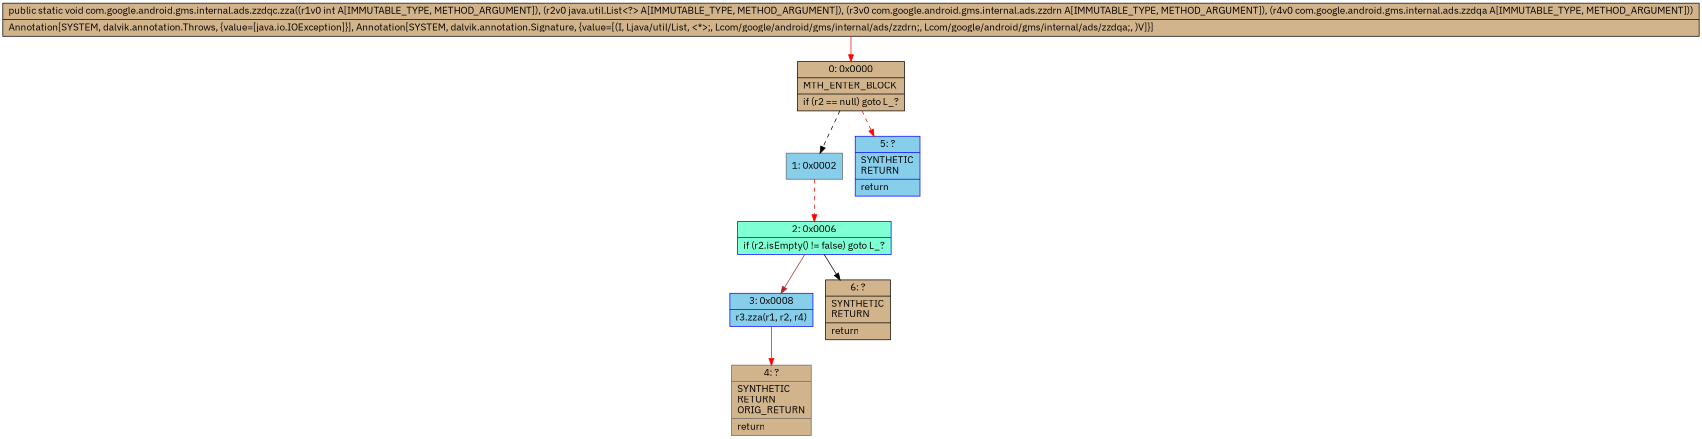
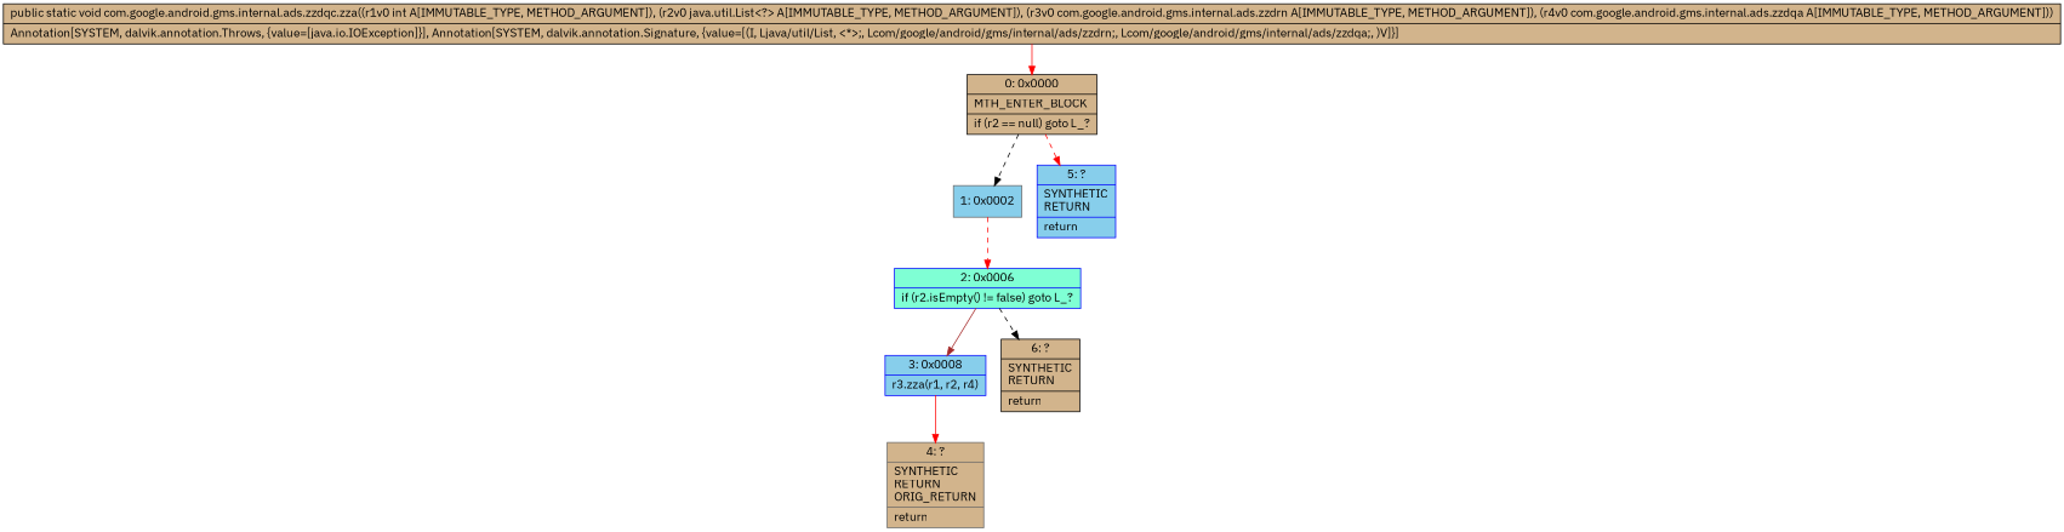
  digraph {
    fontname="IBM Plex Sans"
    node [color=black fillcolor=tan fontname="IBM Plex Sans" shape=record style=filled]
    edge [color=red fontname="IBM Plex Sans" style=dashed]
    n1 [label="{0\:\ 0x0000|MTH_ENTER_BLOCK\l|if (r2 == null) goto L_?\l}"]
    n2 [color=gray40 fillcolor=skyblue label="{1\:\ 0x0002}"]
    n3 [color=blue fillcolor=skyblue label="{5\:\ ?|SYNTHETIC\lRETURN\l|return\l}"]
    n4 [color=blue fillcolor=aquamarine label="{2\:\ 0x0006|if (r2.isEmpty() != false) goto L_?\l}"]
    n5 [color=blue fillcolor=skyblue label="{3\:\ 0x0008|r3.zza(r1, r2, r4)\l}"]
    n6 [label="{6\:\ ?|SYNTHETIC\lRETURN\l|return\l}"]
    n7 [color=gray40 label="{4\:\ ?|SYNTHETIC\lRETURN\lORIG_RETURN\l|return\l}"]
    n8 [label="{public static void com.google.android.gms.internal.ads.zzdqc.zza((r1v0 int A[IMMUTABLE_TYPE, METHOD_ARGUMENT]), (r2v0 java.util.List\<?\> A[IMMUTABLE_TYPE, METHOD_ARGUMENT]), (r3v0 com.google.android.gms.internal.ads.zzdrn A[IMMUTABLE_TYPE, METHOD_ARGUMENT]), (r4v0 com.google.android.gms.internal.ads.zzdqa A[IMMUTABLE_TYPE, METHOD_ARGUMENT]))  | Annotation[SYSTEM, dalvik.annotation.Throws, \{value=[java.io.IOException]\}], Annotation[SYSTEM, dalvik.annotation.Signature, \{value=[(I, Ljava\/util\/List, \<*\>;, Lcom\/google\/android\/gms\/internal\/ads\/zzdrn;, Lcom\/google\/android\/gms\/internal\/ads\/zzdqa;, )V]\}]\l}"]
    n1 -> n2 [color=black]
    n1 -> n3
    n2 -> n4
    n4 -> n5 [color=brown style=solid]
-   n4 -> n6 [color=black style=solid]
+   n4 -> n6 [color=black]
    n5 -> n7 [style=solid]
    n8 -> n1 [style=solid]
  }
